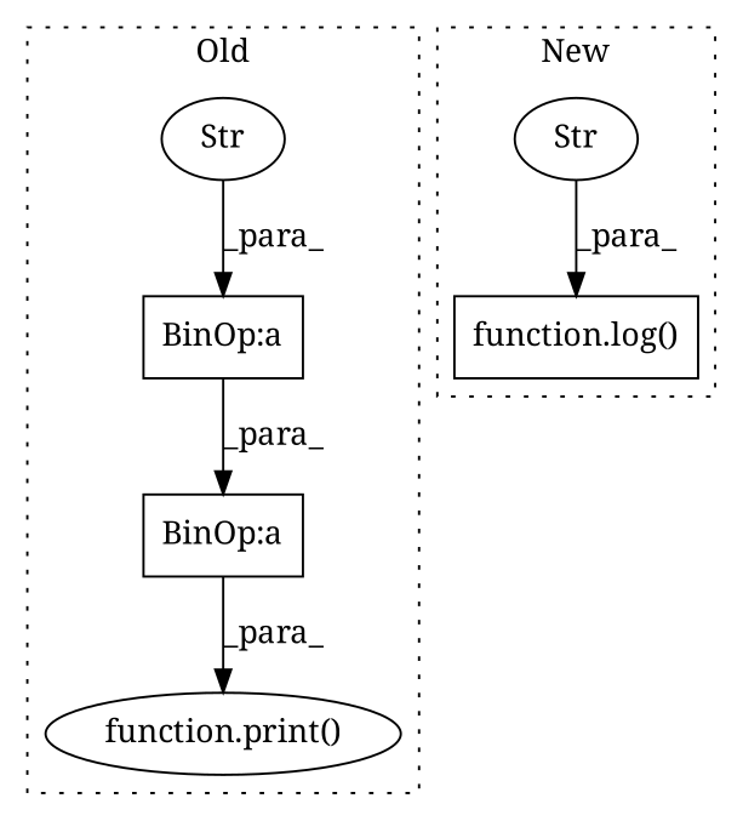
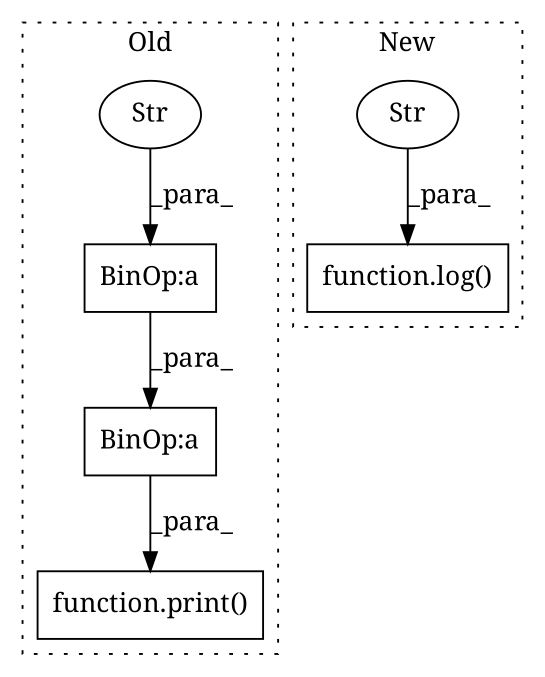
  digraph {
    fontname="Noto Serif"
    node [a=75 l=76 shape=box fontname="Noto Serif"]
    edge [fontname="Noto Serif"]
-   n1 [l="6,1" label="function.print()" s="29933,30059" shape=ellipse]
+   n1 [l="6,1" label="function.print()" s="29933,30059"]
    n2 [a=82 l=3 label="BinOp:a" s=29958]
    n3 [a=82 l=93 label="BinOp:a" s=29947]
    n4 [a=66 label=Str s=29961 shape=ellipse]
    n5 [l="4,1" label="function.log()" s="29092,29183"]
    n6 [a=66 label=Str s=29096 shape=ellipse]
    subgraph cluster_1 {
      label=Old
      style=dotted
      n1
      n2
      n3
      n4
    }
    subgraph cluster_2 {
      label=New
      style=dotted
      n5
      n6
    }
    n2 -> n3 [label=_para_]
    n3 -> n1 [label=_para_]
    n4 -> n2 [label=_para_]
    n6 -> n5 [label=_para_]
  }
